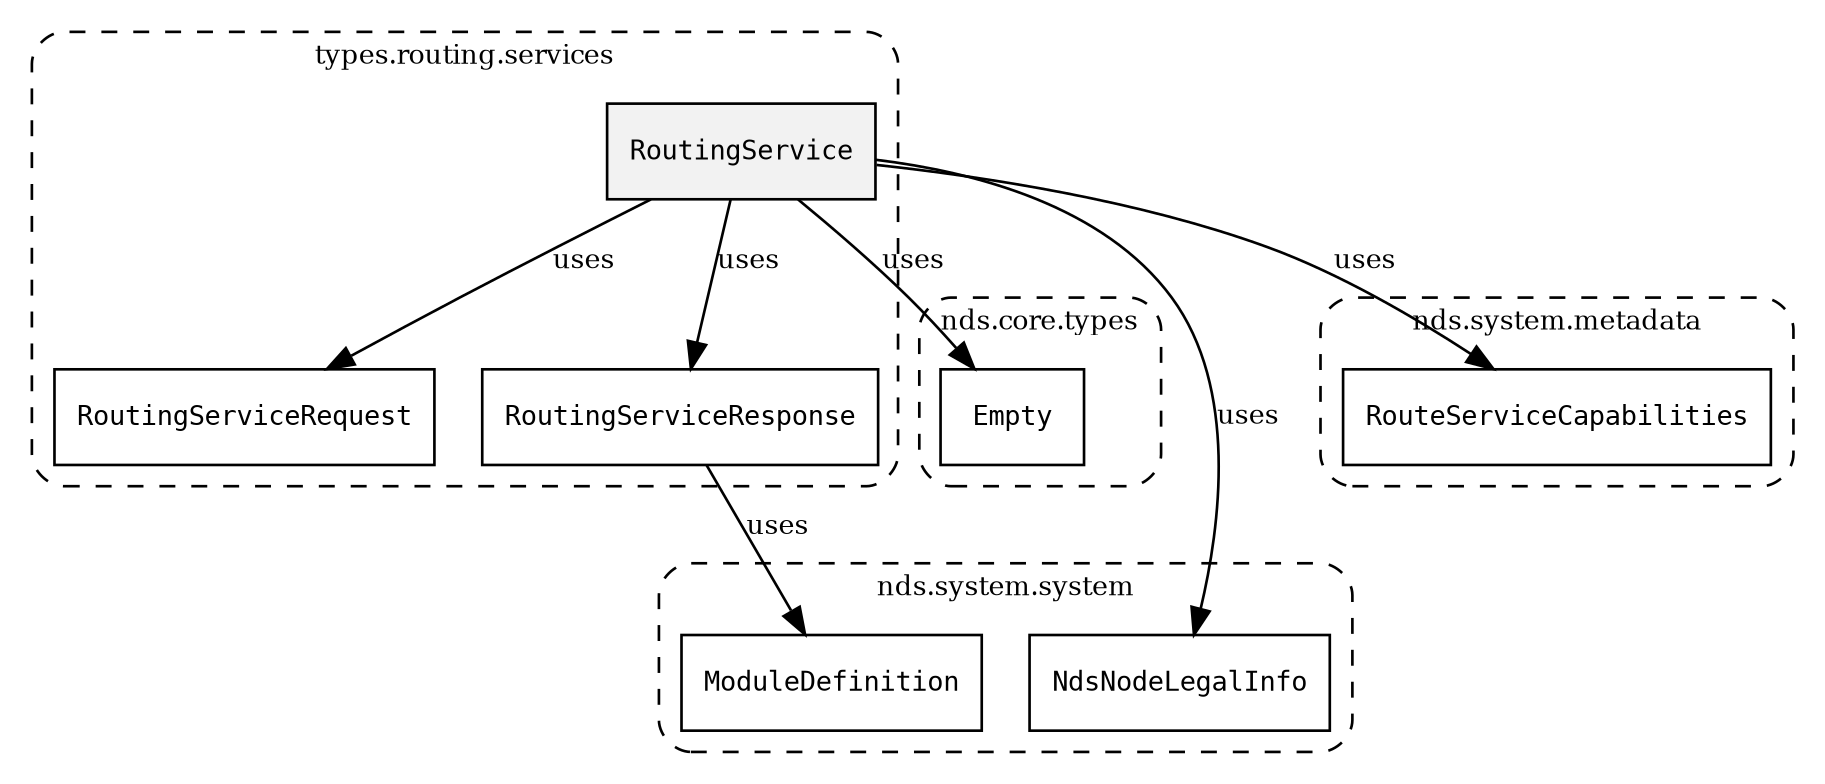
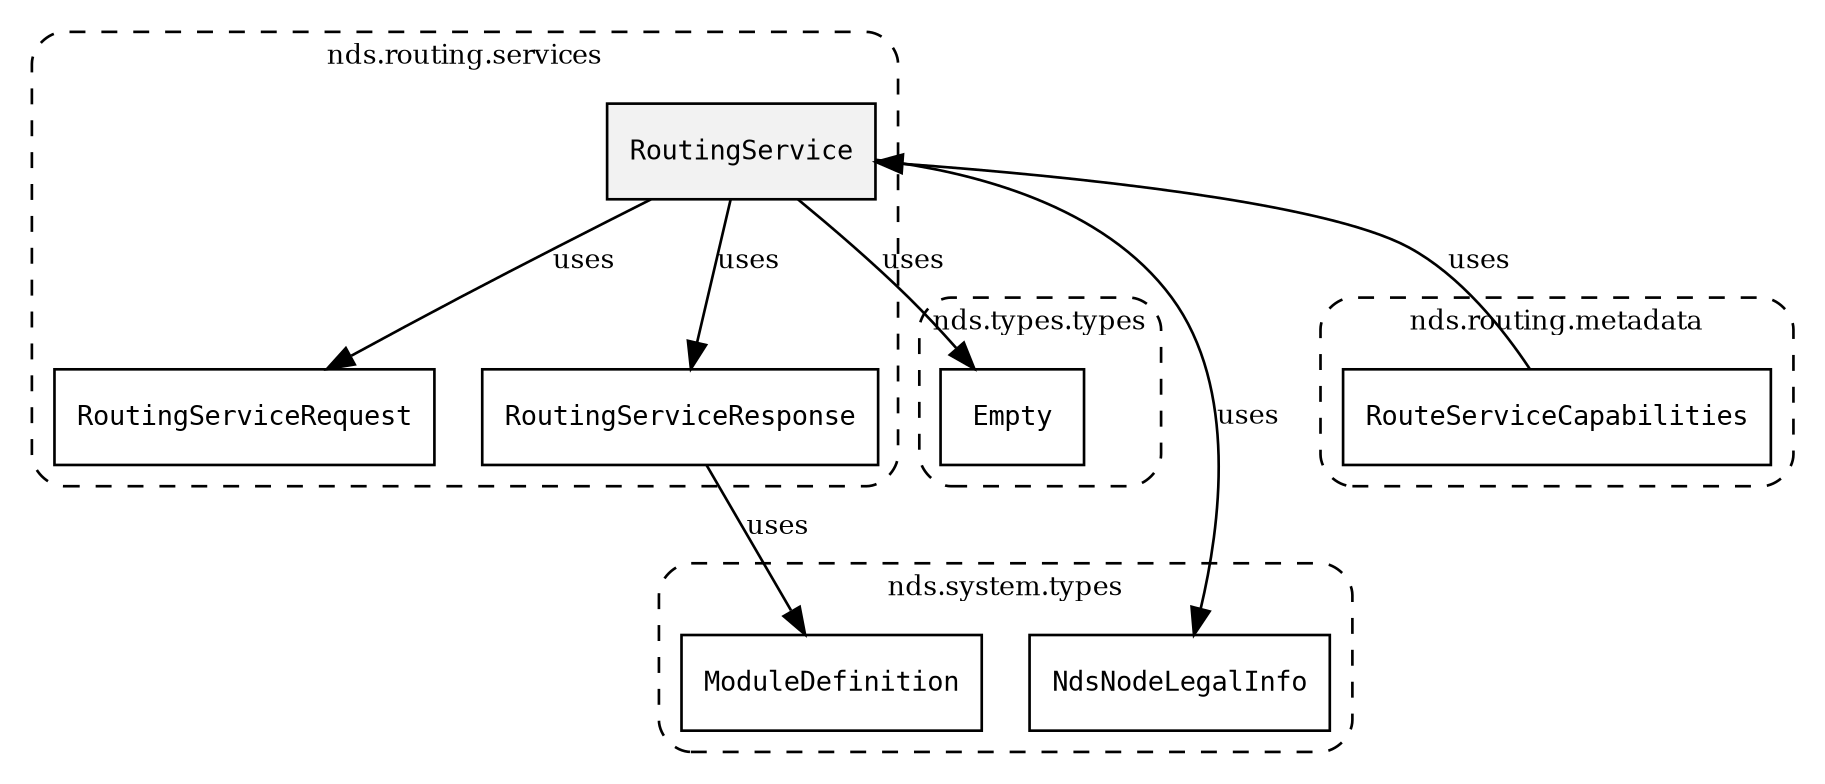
  digraph {
    fontsize=10
    rankdir=TB
    node [fontsize=10 shape=box]
    edge [fontsize=10]
    n1 [fillcolor="#0000000D" label=<<font face="monospace"><table align="center" border="0" cellspacing="0" cellpadding="0"><tr><td href="../../../content/packages/nds.routing.services.html#Service-RoutingService" title="Service defined in nds.routing.services">RoutingService</td></tr></table></font>> style=filled]
    n2 [label=<<font face="monospace"><table align="center" border="0" cellspacing="0" cellpadding="0"><tr><td href="../../../content/packages/nds.routing.services.html#Structure-RoutingServiceRequest" title="Structure defined in nds.routing.services">RoutingServiceRequest</td></tr></table></font>>]
    n3 [label=<<font face="monospace"><table align="center" border="0" cellspacing="0" cellpadding="0"><tr><td href="../../../content/packages/nds.routing.services.html#Structure-RoutingServiceResponse" title="Structure defined in nds.routing.services">RoutingServiceResponse</td></tr></table></font>>]
    n4 [label=<<font face="monospace"><table align="center" border="0" cellspacing="0" cellpadding="0"><tr><td href="../../../content/packages/nds.core.types.html#Structure-Empty" title="Structure defined in nds.core.types">Empty</td></tr></table></font>>]
    n5 [label=<<font face="monospace"><table align="center" border="0" cellspacing="0" cellpadding="0"><tr><td href="../../../content/packages/nds.system.types.html#Structure-ModuleDefinition" title="Structure defined in nds.system.types">ModuleDefinition</td></tr></table></font>>]
    n6 [label=<<font face="monospace"><table align="center" border="0" cellspacing="0" cellpadding="0"><tr><td href="../../../content/packages/nds.system.types.html#Structure-NdsNodeLegalInfo" title="Structure defined in nds.system.types">NdsNodeLegalInfo</td></tr></table></font>>]
    n7 [label=<<font face="monospace"><table align="center" border="0" cellspacing="0" cellpadding="0"><tr><td href="../../../content/packages/nds.routing.metadata.html#Structure-RouteServiceCapabilities" title="Structure defined in nds.routing.metadata">RouteServiceCapabilities</td></tr></table></font>>]
    subgraph cluster_1 {
-     label="types.routing.services"
+     label="nds.routing.services"
      style="dashed, rounded"
      n1
      n2
      n3
    }
    subgraph cluster_2 {
-     label="nds.core.types"
+     label="nds.types.types"
      style="dashed, rounded"
      n4
    }
    subgraph cluster_3 {
-     label="nds.system.system"
+     label="nds.system.types"
      style="dashed, rounded"
      n5
      n6
    }
    subgraph cluster_4 {
-     label="nds.system.metadata"
+     label="nds.routing.metadata"
      style="dashed, rounded"
      n7
    }
    n1 -> n2 [label=uses]
    n1 -> n3 [label=uses]
    n1 -> n4 [label=uses]
    n1 -> n6 [label=uses]
-   n1 -> n7 [label=uses]
+   n7 -> n1 [label=uses]
    n3 -> n5 [label=uses]
  }
